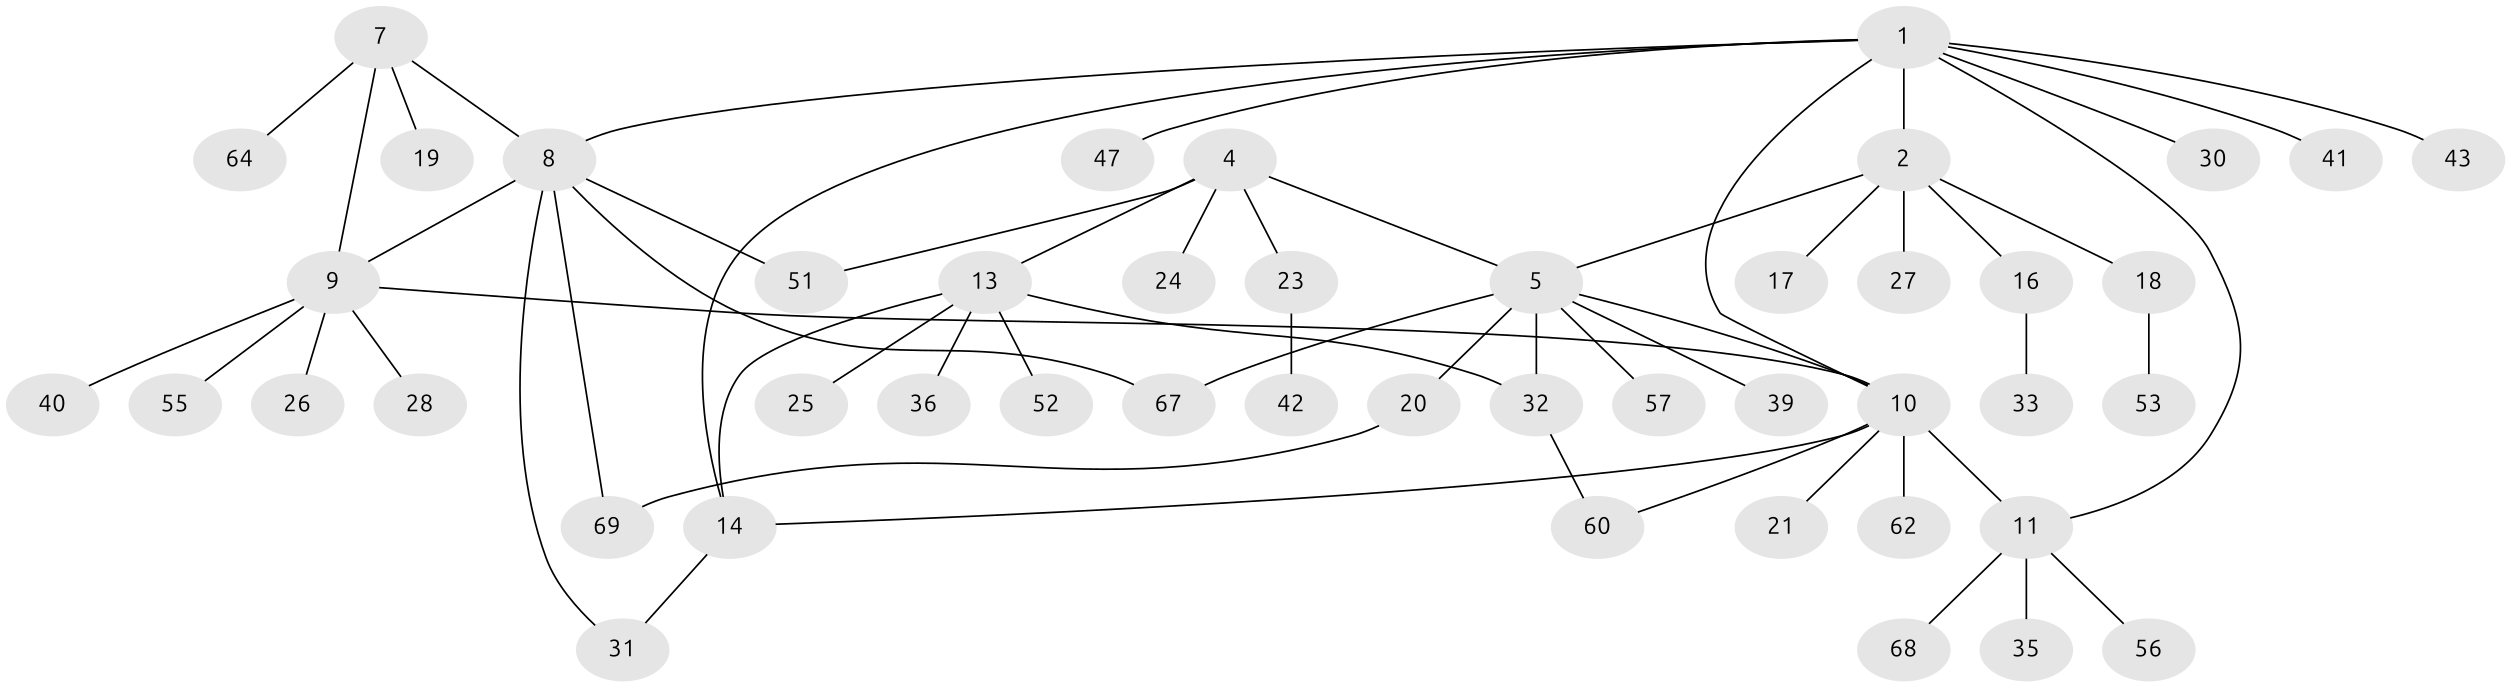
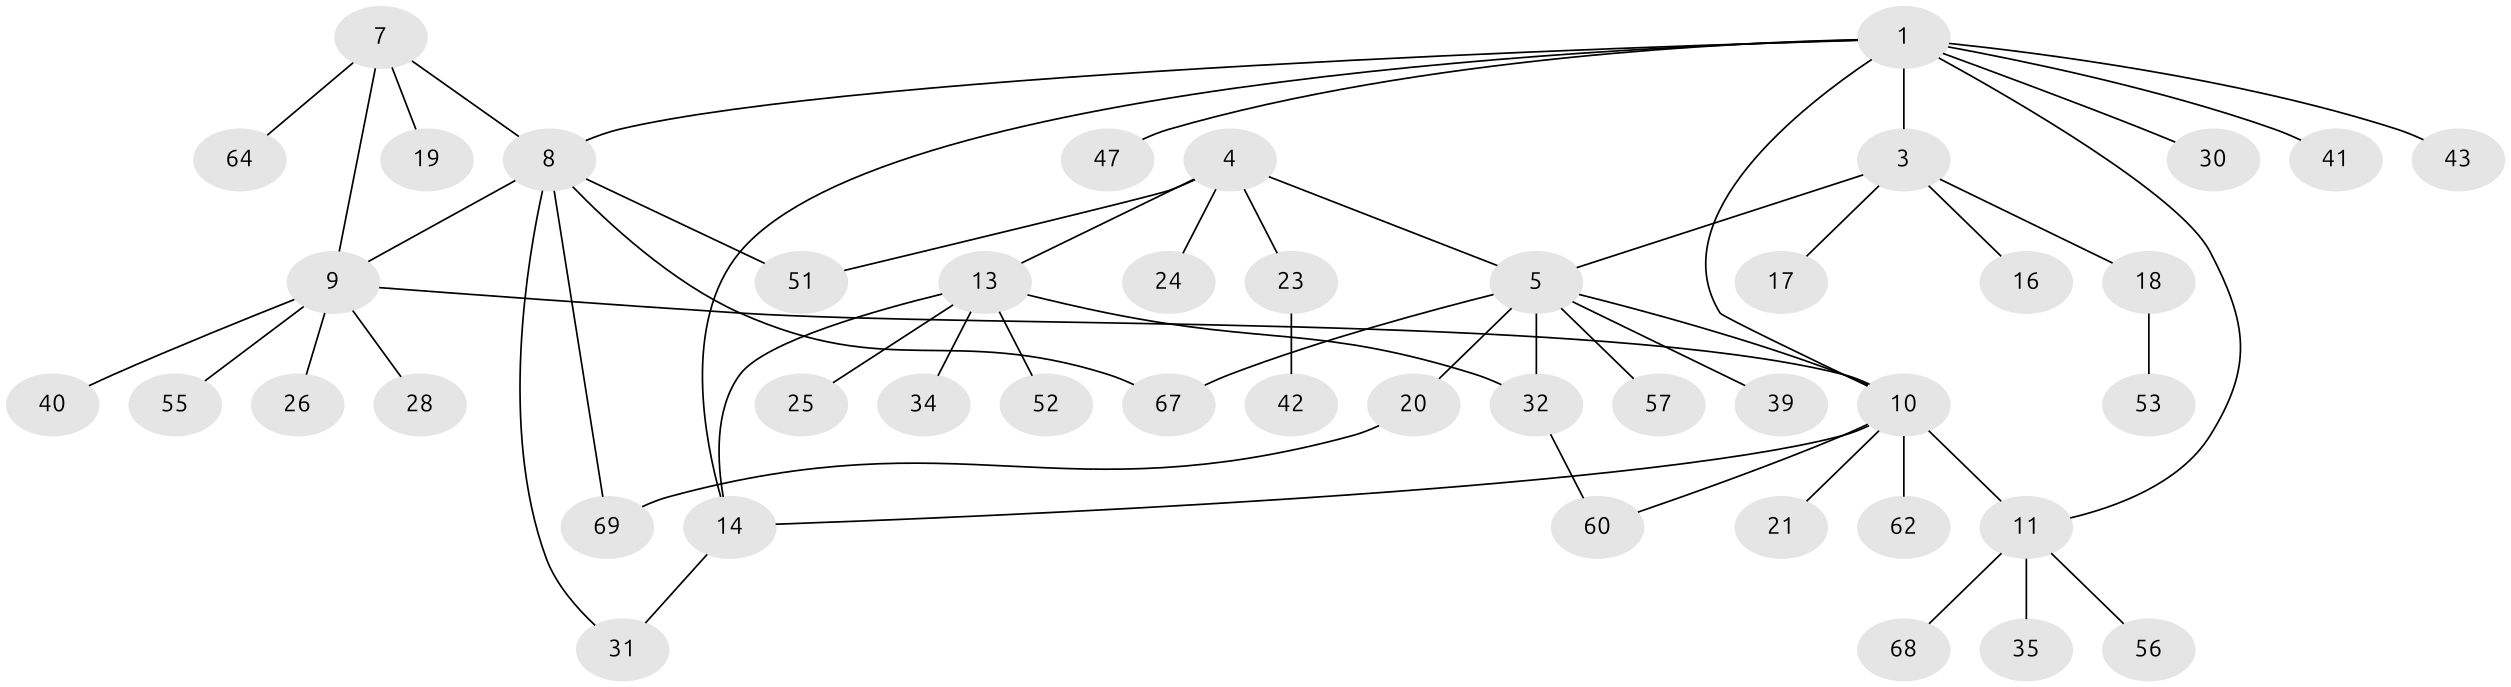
  graph {
    fontname=Ubuntu
    node [color=gray90 fontname=Ubuntu style=filled]
    edge [fontname=Ubuntu]
    1 [super="+2"]
-   3 [super="+36" label=2]
+   3 [super="+36"]
    8 [super="+37"]
    10 [super="+12"]
    11 [super="+54"]
    14 [super="+15"]
    30
    41
    43
    47
    5 [super="+6"]
    16
    17
    18
-   27 [super="+61"]
    51
    9 [super="+49"]
    67
    n19 [label=69]
    31
    21 [super="+22"]
    60
    62 [super="+64"]
    35
    56 [super="+59"]
    68
    20 [super="+48"]
    32 [super="+45"]
    39 [super="+58"]
    57
-   33 [super="+50"]
    53
    4 [super="+65"]
    13 [super="+44"]
    23 [super="+63"]
    24 [super="+46"]
    25
-   34 [label=36]
+   34
    52
    42
    26
    28
    40
    55
    7 [super="+38"]
    19
    n47 [label=64]
    1 -- 3 [weight=2]
    1 -- 8
    1 -- 10
    1 -- 11
    1 -- 14
    1 -- 30
    1 -- 41
    1 -- 43
    1 -- 47
    3 -- 5
    3 -- 16
    3 -- 17
    3 -- 18
-   3 -- 27
    8 -- 51
    8 -- 9
    8 -- 67
    8 -- n19
    8 -- 31
    10 -- 11 [weight=2]
    10 -- 14
    10 -- 21
    10 -- 60
    10 -- 62
    11 -- 35
    11 -- 56
    11 -- 68
    14 -- 31
    5 -- 10
    5 -- 67
    5 -- 20
    5 -- 32
    5 -- 39
    5 -- 57
-   16 -- 33
    18 -- 53
    9 -- 10
    9 -- 26
    9 -- 28
    9 -- 40
    9 -- 55
    20 -- n19
    32 -- 60
    4 -- 5 [weight=2]
    4 -- 51
    4 -- 13 [weight=2]
    4 -- 23
    4 -- 24
    13 -- 14 [weight=2]
    13 -- 32
    13 -- 25
    13 -- 34
    13 -- 52
    23 -- 42
    7 -- 8
    7 -- 9
    7 -- 19
    7 -- n47
  }
